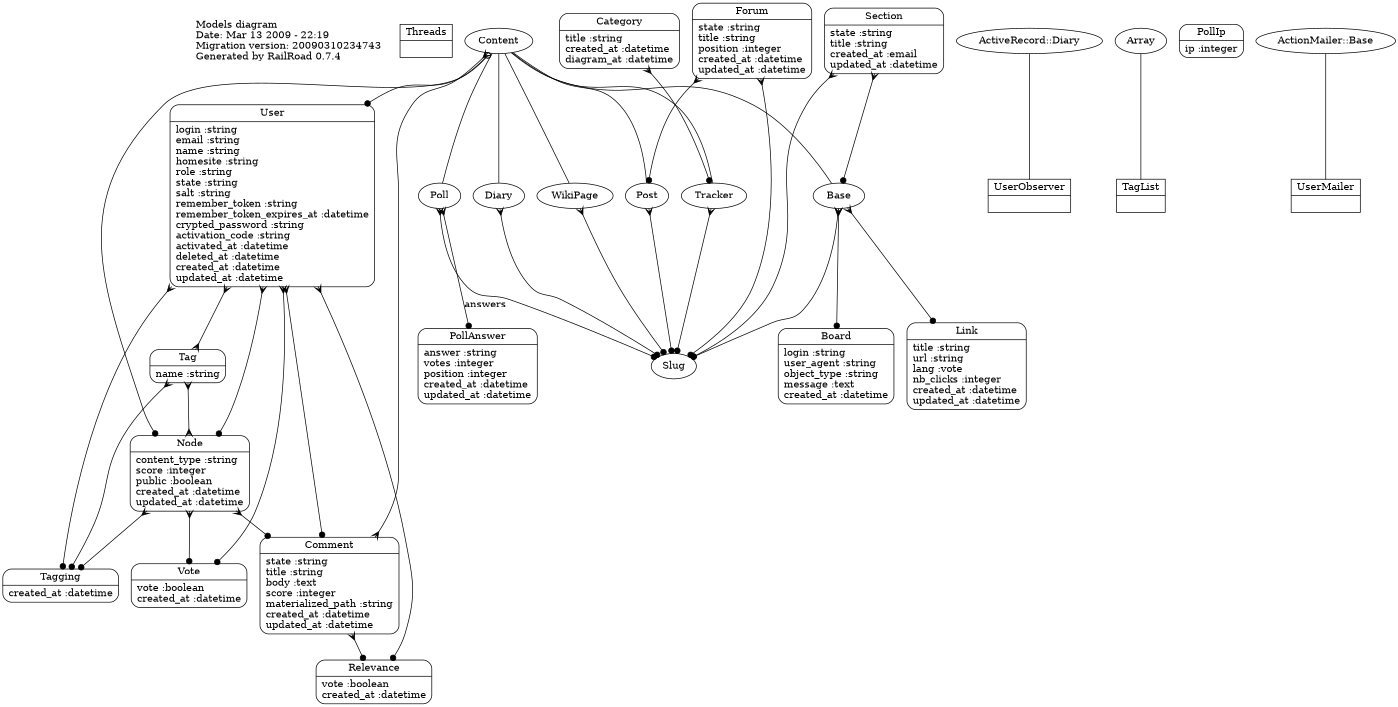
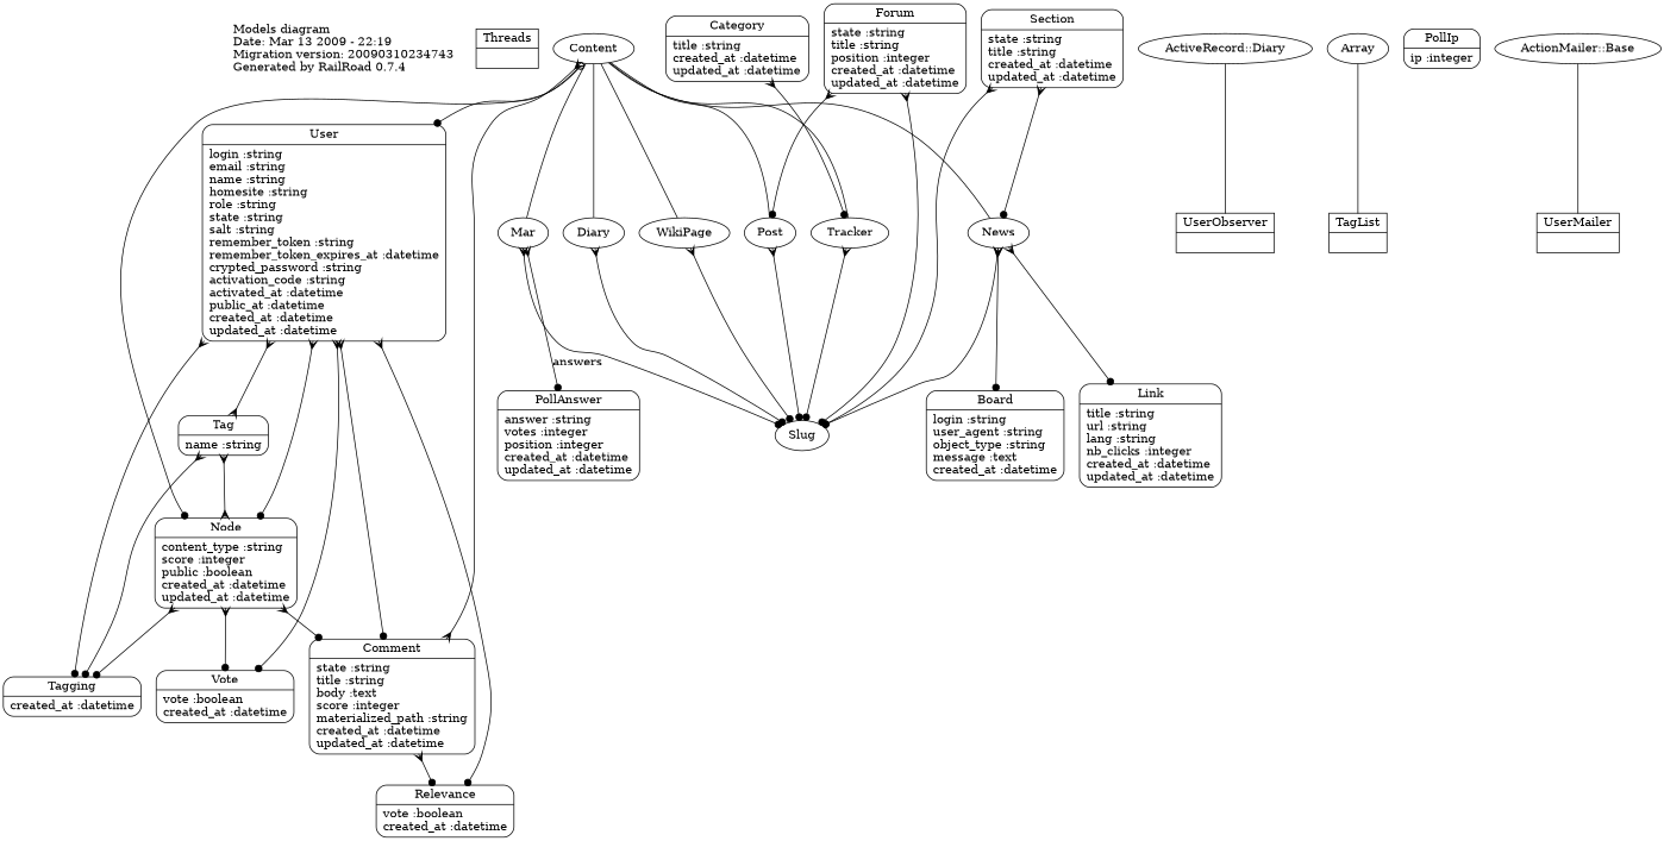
  digraph {
    splines=true
    node [shape=Mrecord]
    edge [arrowhead=dot arrowtail=crow dir=both]
    n1 [fontsize=14 label="Models diagram\lDate: Mar 13 2009 - 22:19\lMigration version: 20090310234743\lGenerated by RailRoad 0.7.4\l" shape=plaintext]
    n2 [label="{Threads|}" shape=record]
    n3 [label="{Tag|name :string\l}"]
    n4 [label="{Node|content_type :string\lscore :integer\lpublic :boolean\lcreated_at :datetime\lupdated_at :datetime\l}"]
    n5 [label="{Tagging|created_at :datetime\l}"]
    n6 [label="{Comment|state :string\ltitle :string\lbody :text\lscore :integer\lmaterialized_path :string\lcreated_at :datetime\lupdated_at :datetime\l}"]
    n7 [label="{Vote|vote :boolean\lcreated_at :datetime\l}"]
    n8 [label="{Relevance|vote :boolean\lcreated_at :datetime\l}"]
    n9 [label="{UserObserver|}" shape=record]
    n10 [label="{PollAnswer|answer :string\lvotes :integer\lposition :integer\lcreated_at :datetime\lupdated_at :datetime\l}"]
-   Poll [shape=""]
+   Poll [label=Mar shape=""]
    Slug [shape=""]
    n13 [label="{Forum|state :string\ltitle :string\lposition :integer\lcreated_at :datetime\lupdated_at :datetime\l}"]
    Post [shape=""]
    Content [shape=""]
    Diary [shape=""]
    Tracker [shape=""]
-   n18 [label="{User|login :string\lemail :string\lname :string\lhomesite :string\lrole :string\lstate :string\lsalt :string\lremember_token :string\lremember_token_expires_at :datetime\lcrypted_password :string\lactivation_code :string\lactivated_at :datetime\ldeleted_at :datetime\lcreated_at :datetime\lupdated_at :datetime\l}"]
-   News [label=Base shape=""]
+   n18 [label="{User|login :string\lemail :string\lname :string\lhomesite :string\lrole :string\lstate :string\lsalt :string\lremember_token :string\lremember_token_expires_at :datetime\lcrypted_password :string\lactivation_code :string\lactivated_at :datetime\lpublic_at :datetime\lcreated_at :datetime\lupdated_at :datetime\l}"]
+   News [shape=""]
    WikiPage [shape=""]
    n21 [label="{Board|login :string\luser_agent :string\lobject_type :string\lmessage :text\lcreated_at :datetime\l}"]
-   n22 [label="{Link|title :string\lurl :string\llang :vote\lnb_clicks :integer\lcreated_at :datetime\lupdated_at :datetime\l}"]
+   n22 [label="{Link|title :string\lurl :string\llang :string\lnb_clicks :integer\lcreated_at :datetime\lupdated_at :datetime\l}"]
    n23 [label="{TagList|}" shape=record]
    n24 [label="{PollIp|ip :integer\l}"]
    n25 [label="{UserMailer|}" shape=record]
-   n26 [label="{Category|title :string\lcreated_at :datetime\ldiagram_at :datetime\l}"]
-   n27 [label="{Section|state :string\ltitle :string\lcreated_at :email\lupdated_at :datetime\l}"]
+   n26 [label="{Category|title :string\lcreated_at :datetime\lupdated_at :datetime\l}"]
+   n27 [label="{Section|state :string\ltitle :string\lcreated_at :datetime\lupdated_at :datetime\l}"]
    n28 [label="ActiveRecord::Diary" shape=""]
    Array [shape=""]
    "ActionMailer::Base" [shape=""]
    n3 -> n4 [arrowhead=crow]
    n3 -> n5
    n4 -> n5
    n4 -> n6
    n4 -> n7
    n6 -> n8
    Poll -> n10 [label=answers]
    Poll -> Slug
    n13 -> Slug
    n13 -> Post
    Post -> Slug
    Content -> n4 [arrowtail=odot]
    Content -> n6 [arrowhead=crow]
    Content -> Poll [arrowhead=none arrowtail=onormal dir=""]
    Content -> Post [arrowhead=none arrowtail=onormal dir=""]
    Content -> Diary [arrowhead=none arrowtail=onormal dir=""]
    Content -> Tracker [arrowhead=none arrowtail=onormal dir=""]
    Content -> n18 [arrowtail=odot]
    Content -> News [arrowhead=none arrowtail=onormal dir=""]
    Content -> WikiPage [arrowhead=none arrowtail=onormal dir=""]
    Diary -> Slug
    Tracker -> Slug
    n18 -> n3 [arrowhead=crow]
    n18 -> n4
    n18 -> n5
    n18 -> n6
    n18 -> n7
    n18 -> n8
    News -> Slug
    News -> n21
    News -> n22
    WikiPage -> Slug
    n26 -> Tracker
    n27 -> Slug
    n27 -> News
    n28 -> n9 [arrowhead=none arrowtail=onormal dir=""]
    Array -> n23 [arrowhead=none arrowtail=onormal dir=""]
    "ActionMailer::Base" -> n25 [arrowhead=none arrowtail=onormal dir=""]
  }
